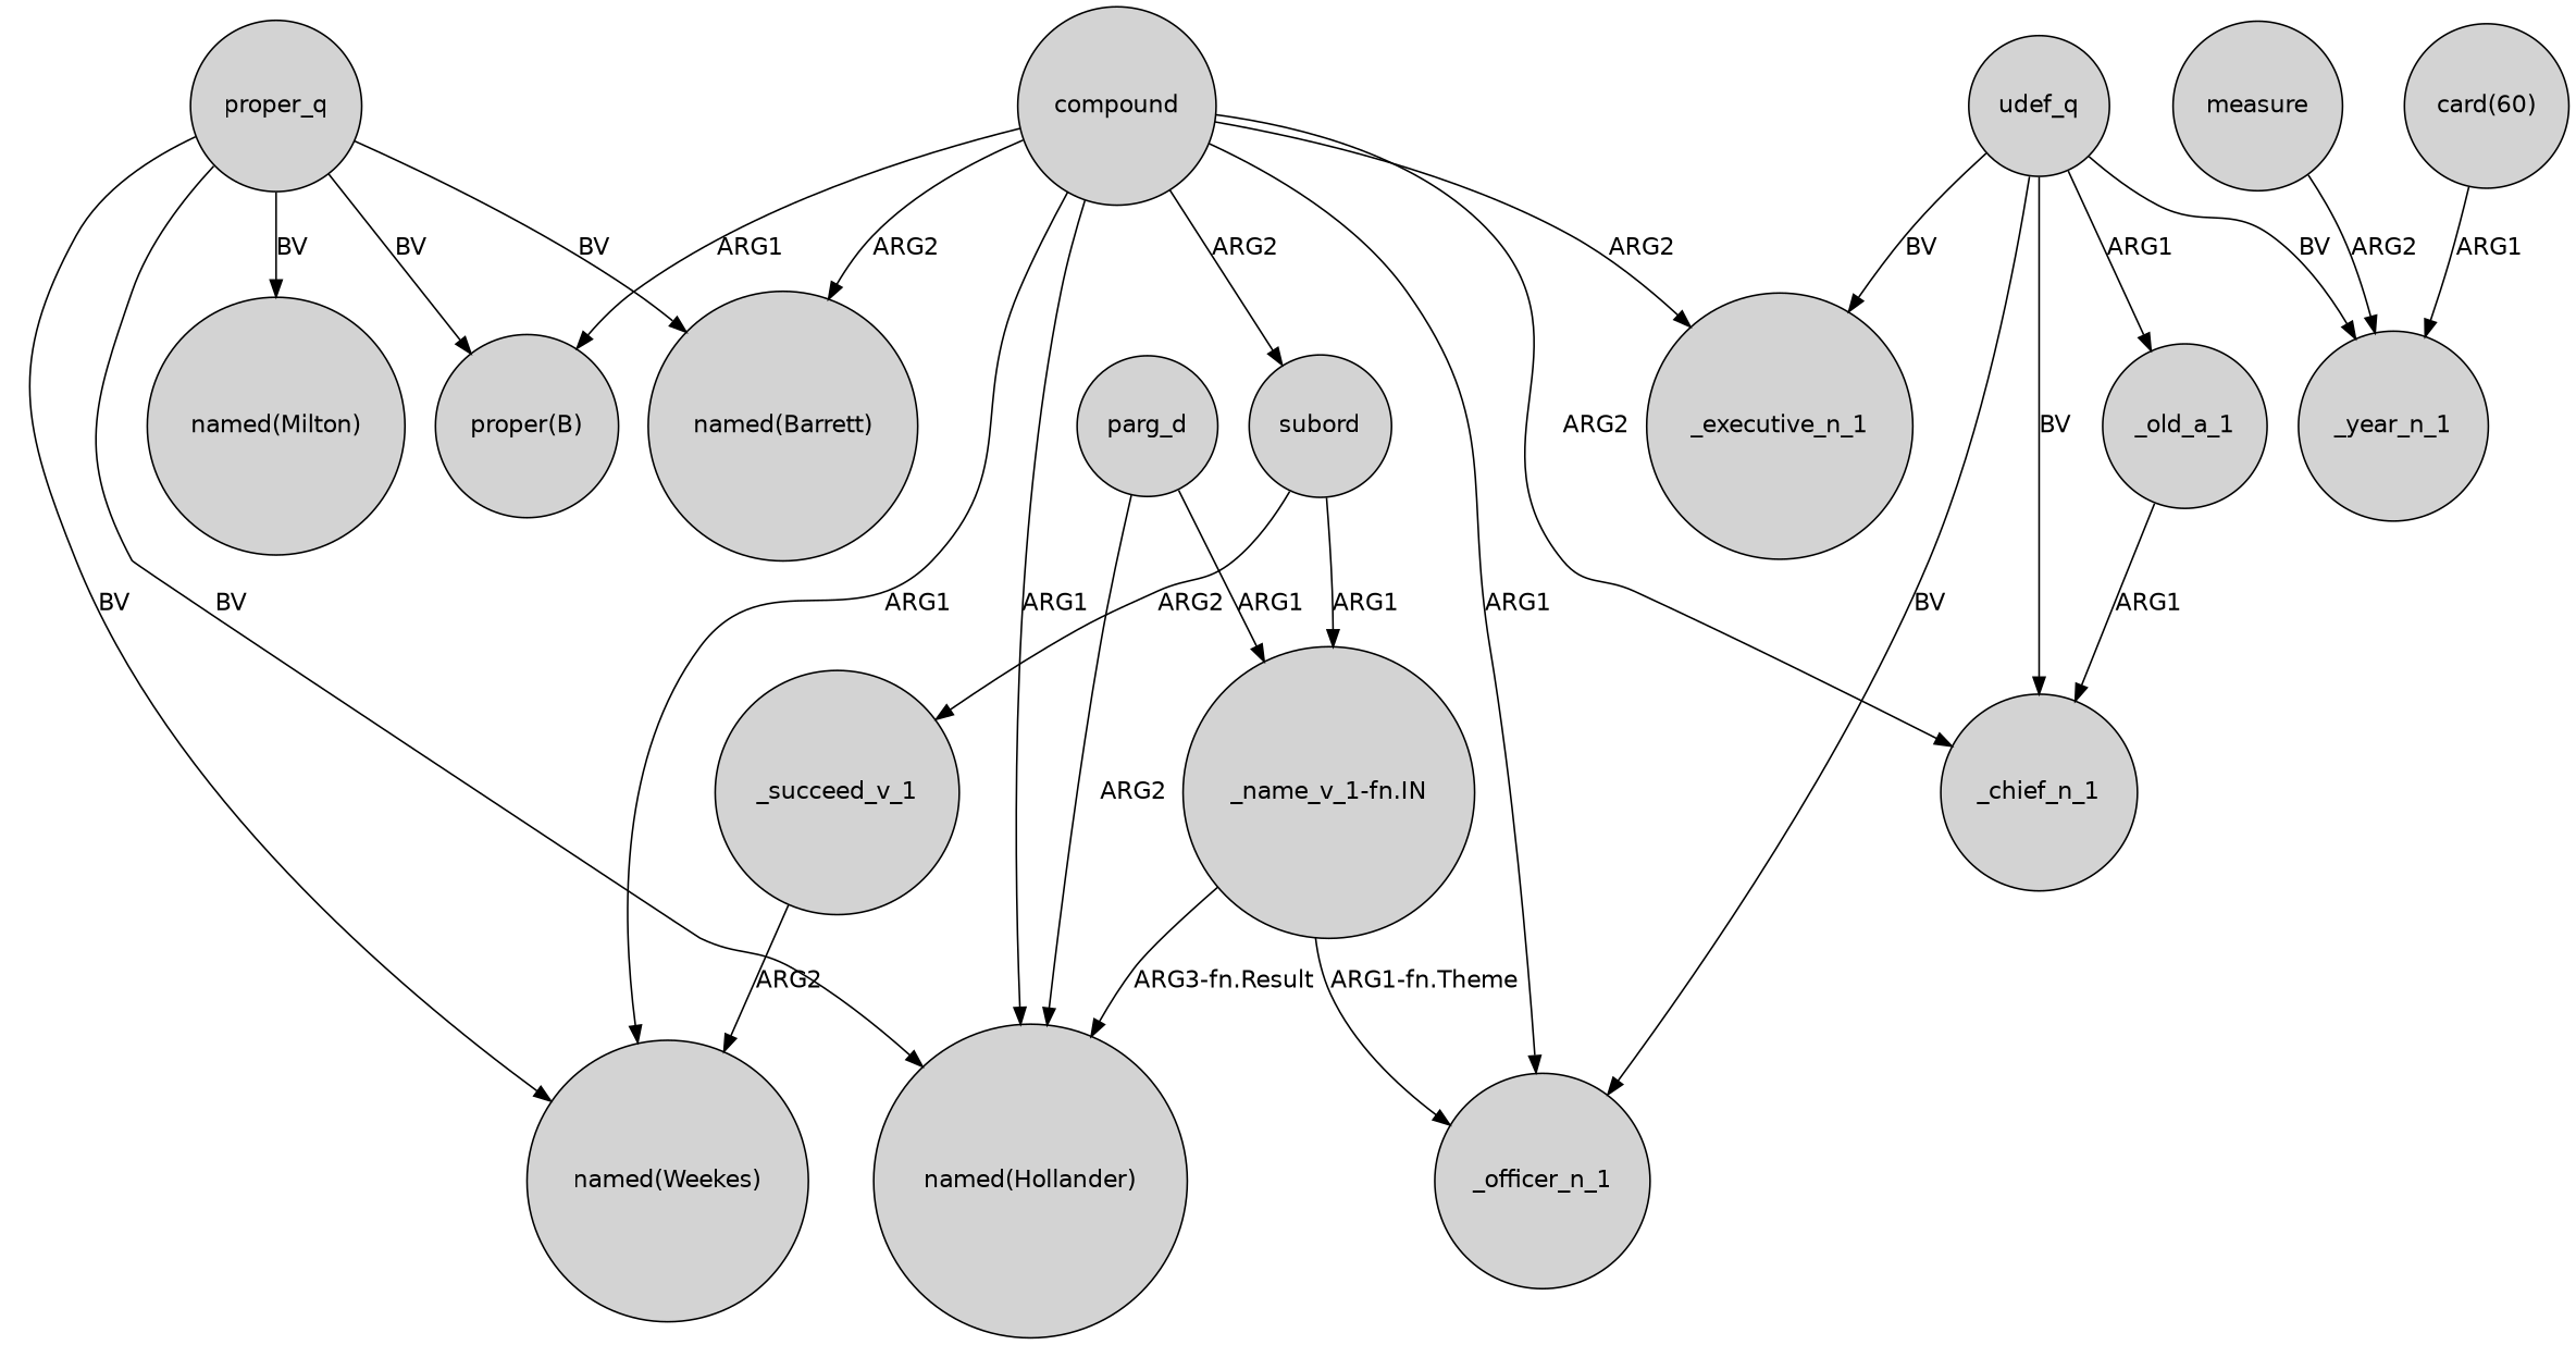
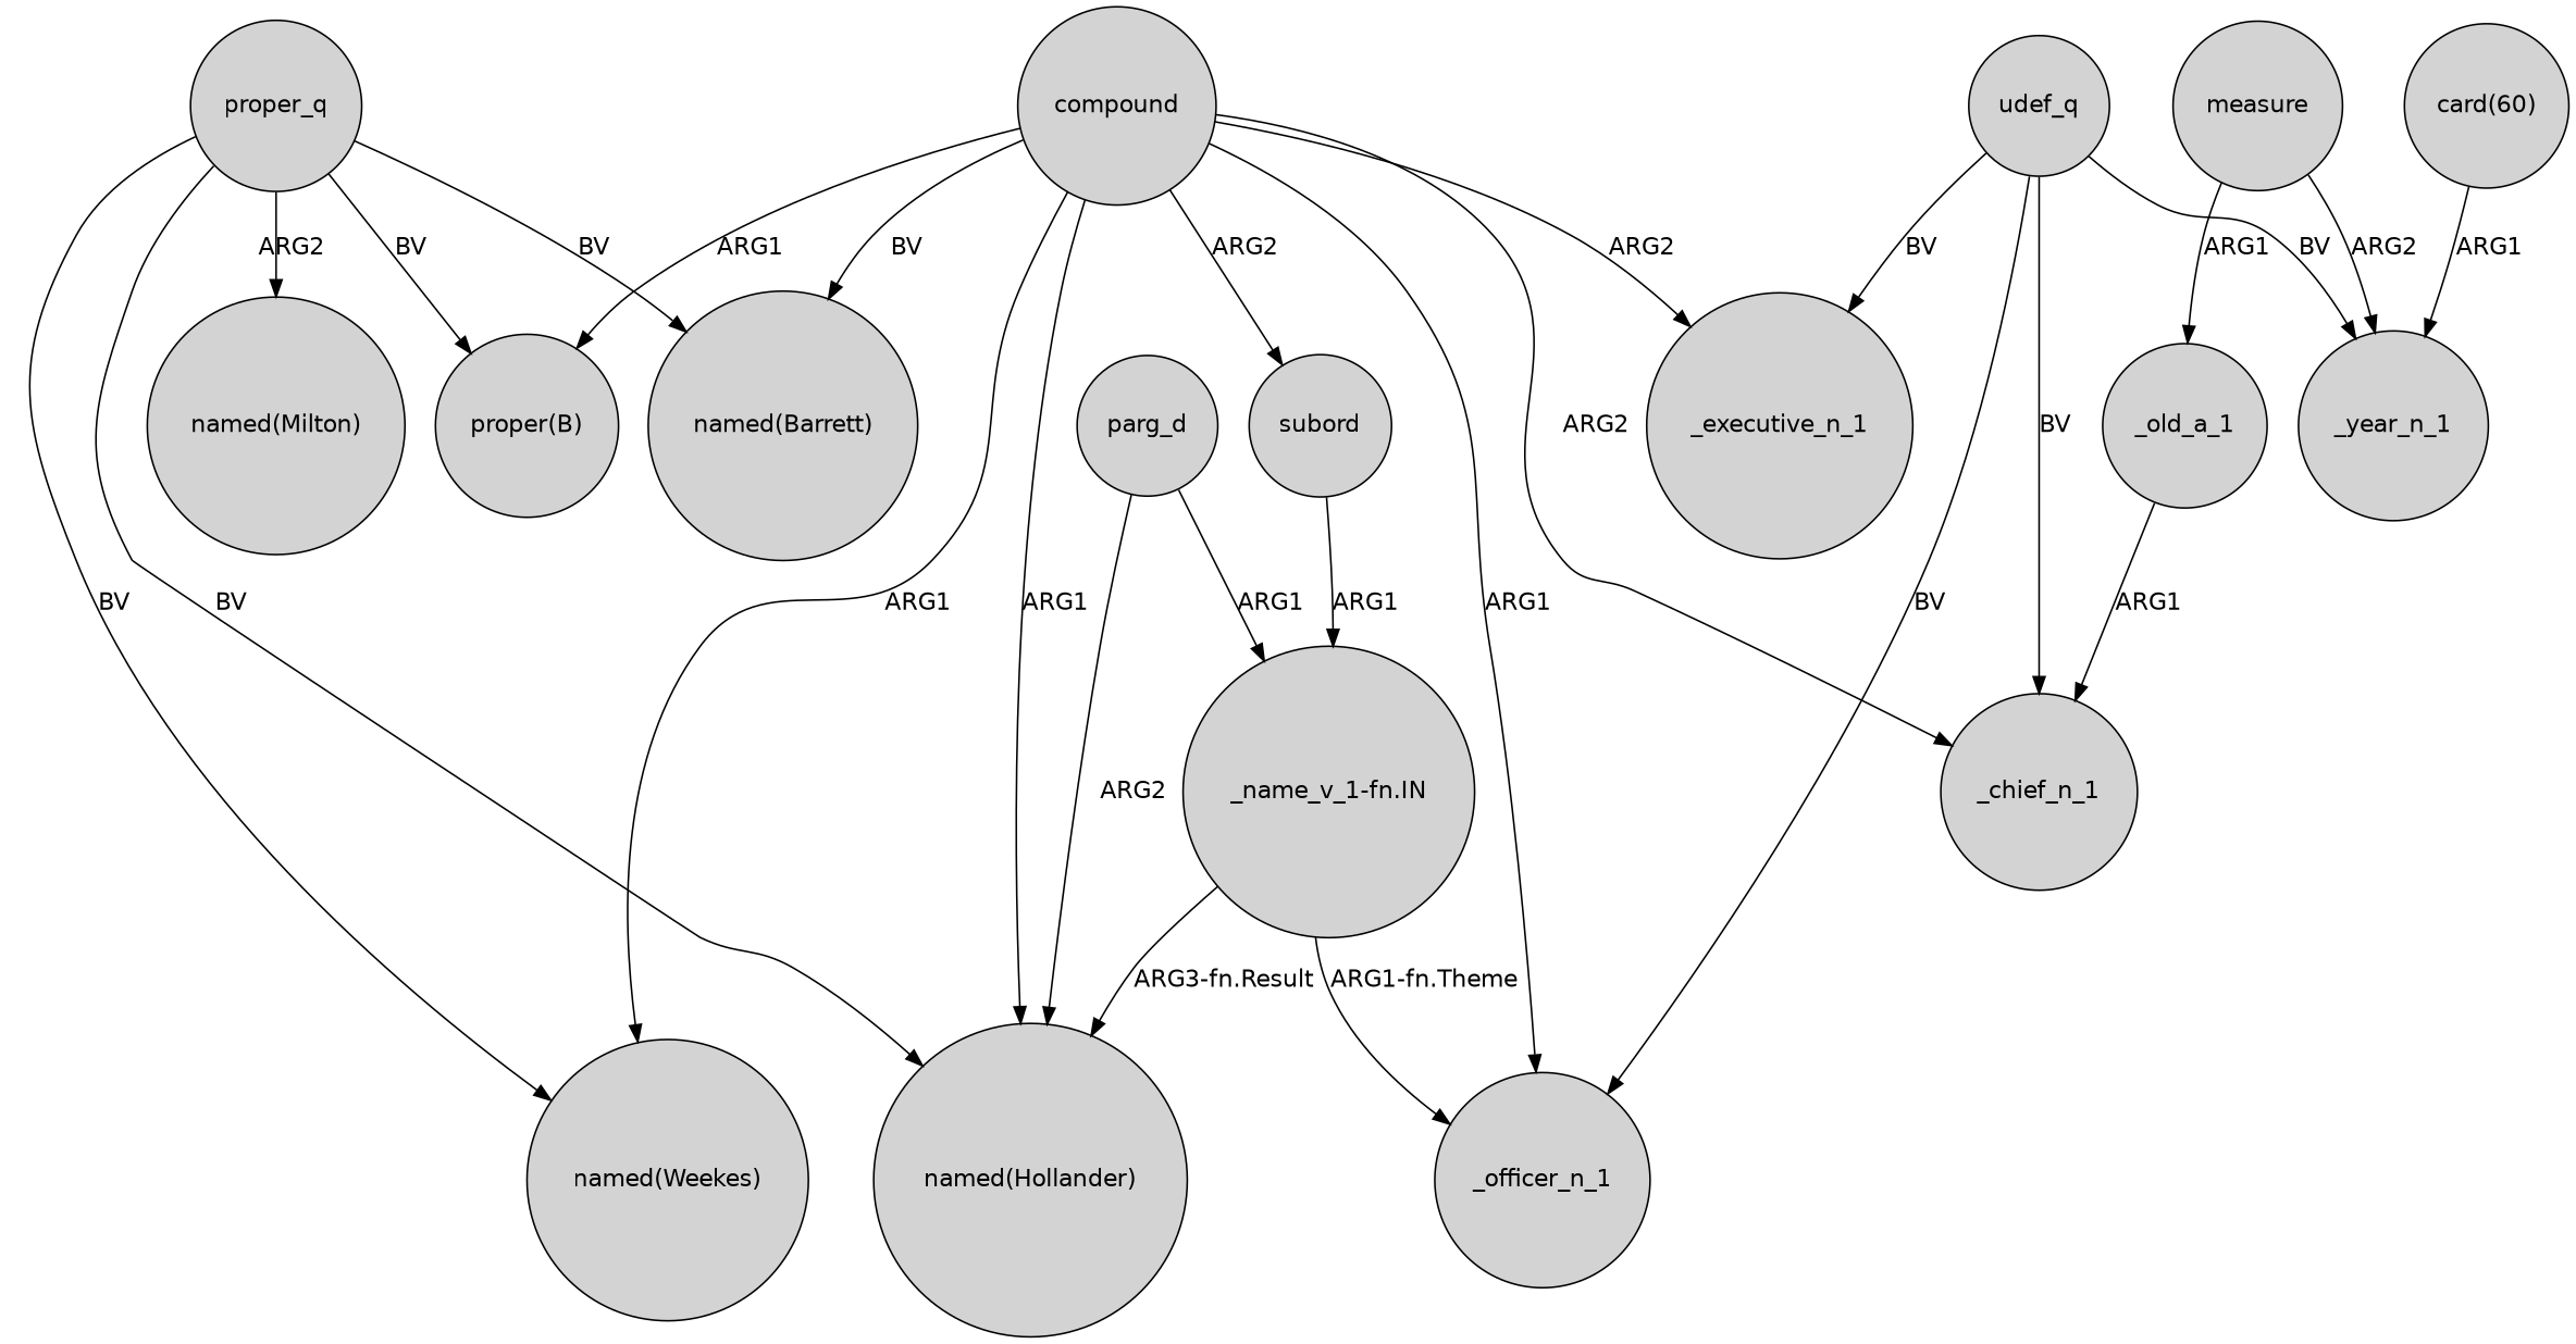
  digraph {
    fontname="DejaVu Sans"
    node [fontname="DejaVu Sans" shape=circle style=filled]
    edge [fontname="DejaVu Sans"]
    compound
    "named(Barrett)"
    _executive_n_1
    "named(Hollander)"
    n5 [label="proper(B)"]
    _officer_n_1
    _chief_n_1
    "named(Weekes)"
    subord
    measure
    _year_n_1
    _old_a_1
    udef_q
    proper_q
    "named(Milton)"
    "_name_v_1-fn.IN"
-   _succeed_v_1
    "card(60)"
    parg_d
-   compound -> "named(Barrett)" [label=ARG2]
+   compound -> "named(Barrett)" [label=BV]
    compound -> _executive_n_1 [label=ARG2]
    compound -> "named(Hollander)" [label=ARG1]
    compound -> n5 [label=ARG1]
    compound -> _officer_n_1 [label=ARG1]
    compound -> _chief_n_1 [label=ARG2]
    compound -> "named(Weekes)" [label=ARG1]
    compound -> subord [label=ARG2]
    subord -> "_name_v_1-fn.IN" [label=ARG1]
-   subord -> _succeed_v_1 [label=ARG2]
    measure -> _year_n_1 [label=ARG2]
-   udef_q -> _old_a_1 [label=ARG1]
+   measure -> _old_a_1 [label=ARG1]
    _old_a_1 -> _chief_n_1 [label=ARG1]
    udef_q -> _executive_n_1 [label=BV]
    udef_q -> _officer_n_1 [label=BV]
    udef_q -> _chief_n_1 [label=BV]
    udef_q -> _year_n_1 [label=BV]
    proper_q -> "named(Barrett)" [label=BV]
    proper_q -> "named(Hollander)" [label=BV]
    proper_q -> n5 [label=BV]
    proper_q -> "named(Weekes)" [label=BV]
-   proper_q -> "named(Milton)" [label=BV]
+   proper_q -> "named(Milton)" [label=ARG2]
    "_name_v_1-fn.IN" -> "named(Hollander)" [label="ARG3-fn.Result"]
    "_name_v_1-fn.IN" -> _officer_n_1 [label="ARG1-fn.Theme"]
-   _succeed_v_1 -> "named(Weekes)" [label=ARG2]
    "card(60)" -> _year_n_1 [label=ARG1]
    parg_d -> "named(Hollander)" [label=ARG2]
    parg_d -> "_name_v_1-fn.IN" [label=ARG1]
  }
